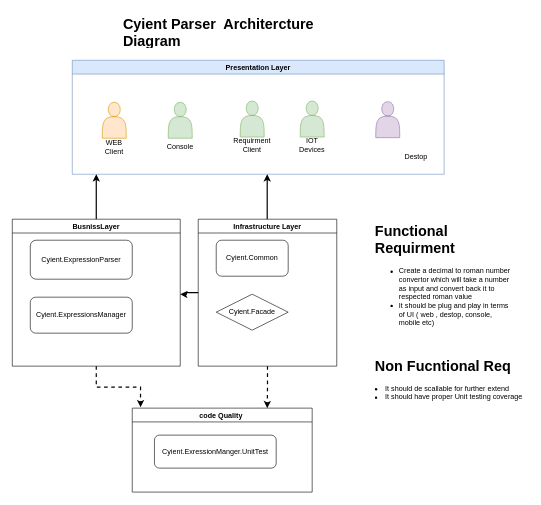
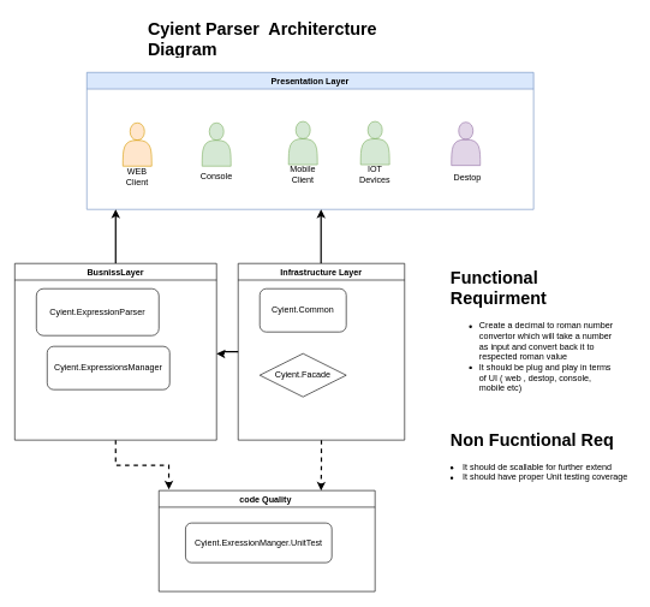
  <mxCell id="0" />
  <mxCell id="1" parent="0" />
  <mxCell id="2" value="&lt;h1&gt;Cyient Parser&amp;nbsp; Architercture Diagram&lt;/h1&gt;" style="text;html=1;strokeColor=none;fillColor=none;spacing=5;spacingTop=-20;whiteSpace=wrap;overflow=hidden;rounded=0;" parent="1" vertex="1"><mxGeometry x="200" y="20" width="390" height="60" as="geometry" /></mxCell>
  <mxCell id="3" value="&lt;h1&gt;Functional Requirment&lt;/h1&gt;&lt;p&gt;&lt;/p&gt;&lt;ul&gt;&lt;li&gt;Create a decimal to roman number convertor which will take a number as input and convert back it to respected roman value&lt;/li&gt;&lt;li&gt;It should be plug and play in terms of UI ( web , destop, console, mobile etc)&lt;/li&gt;&lt;li&gt;&lt;br&gt;&lt;/li&gt;&lt;/ul&gt;&lt;p&gt;&lt;/p&gt;" style="text;html=1;strokeColor=none;fillColor=none;spacing=5;spacingTop=-20;whiteSpace=wrap;overflow=hidden;rounded=0;" parent="1" vertex="1"><mxGeometry x="620" y="365" width="240" height="185" as="geometry" /></mxCell>
  <mxCell id="4" value="Presentation Layer" style="swimlane;fillColor=#dae8fc;strokeColor=#6c8ebf;" parent="1" vertex="1"><mxGeometry x="120" y="100" width="620" height="190" as="geometry" /></mxCell>
  <mxCell id="5" value="" style="shape=actor;whiteSpace=wrap;html=1;fillColor=#ffe6cc;strokeColor=#d79b00;" parent="4" vertex="1"><mxGeometry x="50" y="70" width="40" height="60" as="geometry" /></mxCell>
  <mxCell id="6" value="WEB Client" style="text;html=1;strokeColor=none;fillColor=none;align=center;verticalAlign=middle;whiteSpace=wrap;rounded=0;" parent="4" vertex="1"><mxGeometry x="40" y="130" width="60" height="30" as="geometry" /></mxCell>
  <mxCell id="7" value="" style="shape=actor;whiteSpace=wrap;html=1;fillColor=#d5e8d4;strokeColor=#82b366;" parent="4" vertex="1"><mxGeometry x="280" y="68" width="40" height="60" as="geometry" /></mxCell>
- <mxCell id="8" value="Requirment Client" style="text;html=1;strokeColor=none;fillColor=none;align=center;verticalAlign=middle;whiteSpace=wrap;rounded=0;" parent="4" vertex="1"><mxGeometry x="270" y="124" width="60" height="36" as="geometry" /></mxCell>
- <mxCell id="9" value="Destop&amp;nbsp;" style="text;html=1;strokeColor=none;fillColor=none;align=center;verticalAlign=middle;whiteSpace=wrap;rounded=0;" parent="4" vertex="1"><mxGeometry x="545" y="146" width="60" height="29" as="geometry" /></mxCell>
+ <mxCell id="8" value="Mobile Client" style="text;html=1;strokeColor=none;fillColor=none;align=center;verticalAlign=middle;whiteSpace=wrap;rounded=0;" parent="4" vertex="1"><mxGeometry x="270" y="124" width="60" height="36" as="geometry" /></mxCell>
+ <mxCell id="9" value="Destop&amp;nbsp;" style="text;html=1;strokeColor=none;fillColor=none;align=center;verticalAlign=middle;whiteSpace=wrap;rounded=0;" parent="4" vertex="1"><mxGeometry x="500" y="131" width="60" height="29" as="geometry" /></mxCell>
  <mxCell id="10" value="" style="shape=actor;whiteSpace=wrap;html=1;fillColor=#e1d5e7;strokeColor=#9673a6;" parent="4" vertex="1"><mxGeometry x="506" y="69" width="40" height="60" as="geometry" /></mxCell>
  <mxCell id="11" value="" style="shape=actor;whiteSpace=wrap;html=1;fillColor=#d5e8d4;strokeColor=#82b366;" parent="4" vertex="1"><mxGeometry x="160" y="70" width="40" height="60" as="geometry" /></mxCell>
  <mxCell id="12" value="Console&lt;br&gt;" style="text;html=1;strokeColor=none;fillColor=none;align=center;verticalAlign=middle;whiteSpace=wrap;rounded=0;" parent="4" vertex="1"><mxGeometry x="150" y="126" width="60" height="36" as="geometry" /></mxCell>
  <mxCell id="13" value="" style="shape=actor;whiteSpace=wrap;html=1;fillColor=#d5e8d4;strokeColor=#82b366;" parent="4" vertex="1"><mxGeometry x="380" y="68" width="40" height="60" as="geometry" /></mxCell>
  <mxCell id="14" value="IOT Devices" style="text;html=1;strokeColor=none;fillColor=none;align=center;verticalAlign=middle;whiteSpace=wrap;rounded=0;" parent="4" vertex="1"><mxGeometry x="370" y="124" width="60" height="36" as="geometry" /></mxCell>
  <mxCell id="15" style="edgeStyle=orthogonalEdgeStyle;orthogonalLoop=1;jettySize=auto;html=1;strokeWidth=2;rounded=0;" parent="1" source="17" edge="1"><mxGeometry relative="1" as="geometry"><mxPoint x="160" y="290" as="targetPoint" /></mxGeometry></mxCell>
  <mxCell id="16" style="edgeStyle=orthogonalEdgeStyle;rounded=0;orthogonalLoop=1;jettySize=auto;html=1;entryX=0.046;entryY=-0.012;entryDx=0;entryDy=0;entryPerimeter=0;strokeWidth=2;dashed=1;" parent="1" source="17" target="26" edge="1"><mxGeometry relative="1" as="geometry" /></mxCell>
  <mxCell id="17" value="BusnissLayer" style="swimlane;" parent="1" vertex="1"><mxGeometry x="20" y="365" width="280" height="245" as="geometry" /></mxCell>
  <mxCell id="18" value="Cyient.ExpressionParser" style="rounded=1;whiteSpace=wrap;html=1;" parent="17" vertex="1"><mxGeometry x="30" y="35" width="170" height="65" as="geometry" /></mxCell>
- <mxCell id="19" value="Cyient.ExpressionsManager" style="rounded=1;whiteSpace=wrap;html=1;" parent="17" vertex="1"><mxGeometry x="30" y="130" width="170" height="60" as="geometry" /></mxCell>
+ <mxCell id="19" value="Cyient.ExpressionsManager" style="rounded=1;whiteSpace=wrap;html=1;" parent="17" vertex="1"><mxGeometry x="45" y="115" width="170" height="60" as="geometry" /></mxCell>
  <mxCell id="20" style="edgeStyle=orthogonalEdgeStyle;rounded=0;orthogonalLoop=1;jettySize=auto;html=1;strokeWidth=2;" parent="1" source="23" edge="1"><mxGeometry relative="1" as="geometry"><mxPoint x="445" y="290" as="targetPoint" /></mxGeometry></mxCell>
  <mxCell id="21" value="" style="edgeStyle=orthogonalEdgeStyle;rounded=0;orthogonalLoop=1;jettySize=auto;html=1;strokeWidth=2;" parent="1" source="23" edge="1"><mxGeometry relative="1" as="geometry"><mxPoint x="300" y="490" as="targetPoint" /></mxGeometry></mxCell>
  <mxCell id="22" style="edgeStyle=orthogonalEdgeStyle;rounded=0;orthogonalLoop=1;jettySize=auto;html=1;entryX=0.75;entryY=0;entryDx=0;entryDy=0;strokeWidth=2;dashed=1;" parent="1" source="23" target="26" edge="1"><mxGeometry relative="1" as="geometry" /></mxCell>
  <mxCell id="23" value="Infrastructure Layer" style="swimlane;startSize=23;" parent="1" vertex="1"><mxGeometry x="330" y="365" width="231" height="245" as="geometry" /></mxCell>
  <mxCell id="24" value="Cyient.Common" style="rounded=1;whiteSpace=wrap;html=1;" parent="23" vertex="1"><mxGeometry x="30" y="35" width="120" height="60" as="geometry" /></mxCell>
  <mxCell id="25" value="Cyient.Facade" style="rhombus;whiteSpace=wrap;html=1;" parent="23" vertex="1"><mxGeometry x="30" y="125" width="120" height="60" as="geometry" /></mxCell>
  <mxCell id="26" value="code Quality " style="swimlane;" parent="1" vertex="1"><mxGeometry x="220" y="680" width="300" height="140" as="geometry" /></mxCell>
  <mxCell id="27" value="Cyient.ExressionManger.UnitTest" style="rounded=1;whiteSpace=wrap;html=1;" parent="26" vertex="1"><mxGeometry x="37" y="45" width="203" height="55" as="geometry" /></mxCell>
  <mxCell id="28" value="&lt;h1&gt;Non Fucntional Req&lt;/h1&gt;&lt;li&gt;It should de scallable for further extend&lt;/li&gt;&lt;li&gt;It should have proper Unit testing coverage&lt;/li&gt;" style="text;html=1;strokeColor=none;fillColor=none;spacing=5;spacingTop=-20;whiteSpace=wrap;overflow=hidden;rounded=0;" parent="1" vertex="1"><mxGeometry x="620" y="590" width="260" height="100" as="geometry" /></mxCell>
